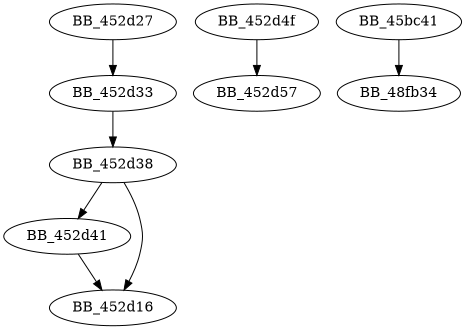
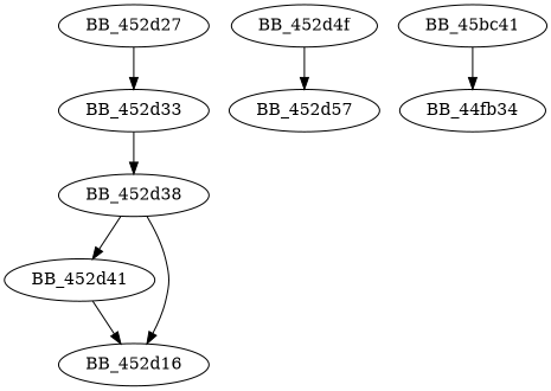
  digraph {
    BB_452d27
    BB_452d33
    BB_452d38
    BB_452d41
    n5 [label=BB_452d16]
    n6 [label=BB_452d57]
    BB_452d4f
    BB_45bc41
-   BB_44fb34 [label=BB_48fb34]
+   BB_44fb34
    BB_452d27 -> BB_452d33
    BB_452d33 -> BB_452d38
    BB_452d38 -> BB_452d41
    BB_452d38 -> n5
    BB_452d41 -> n5
    BB_452d4f -> n6
    BB_45bc41 -> BB_44fb34
  }
